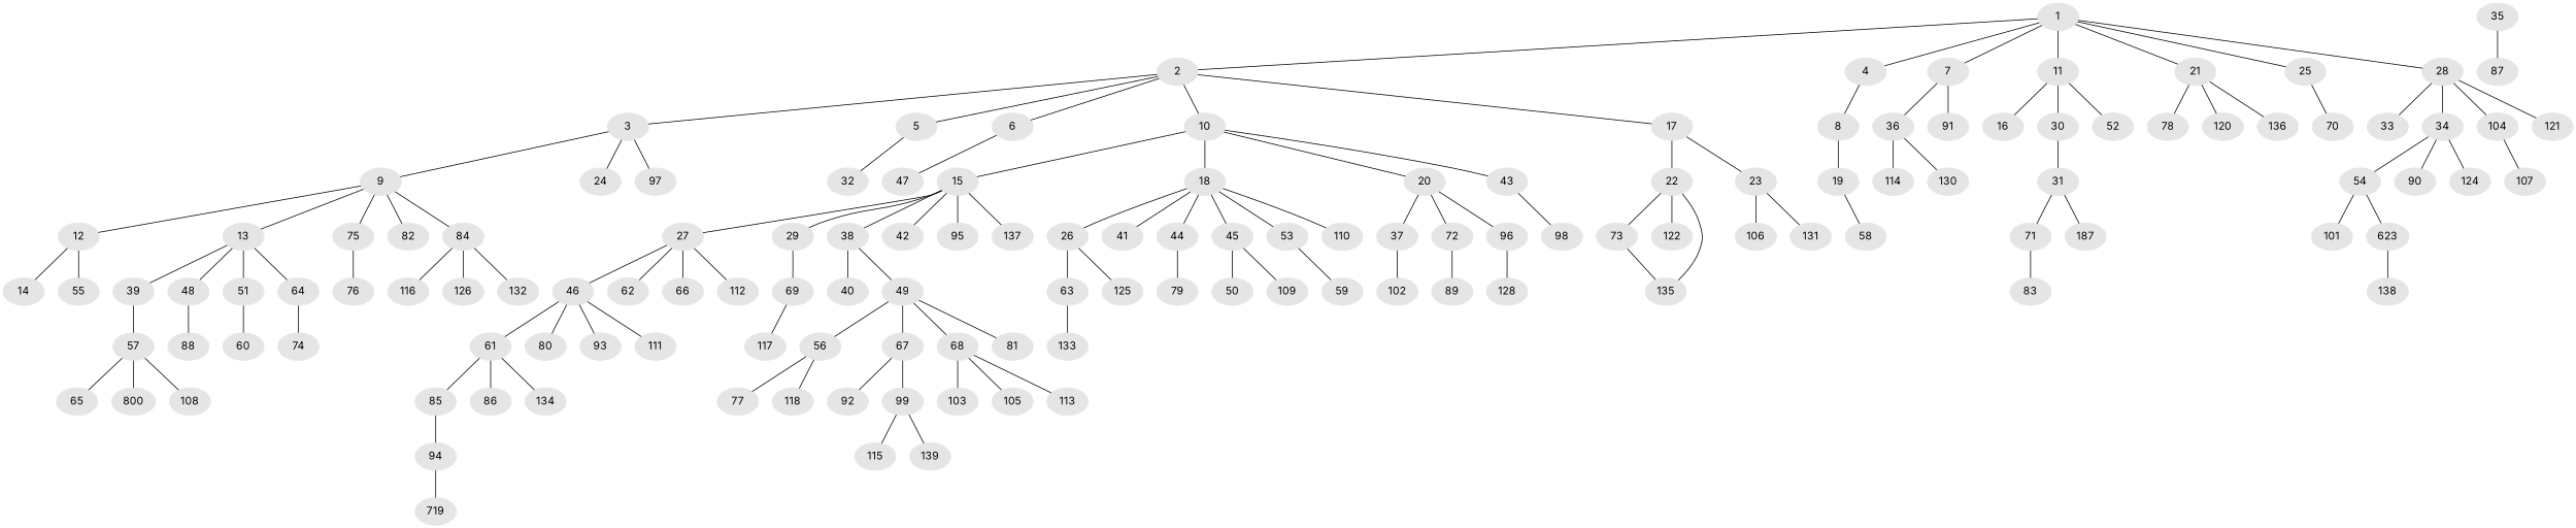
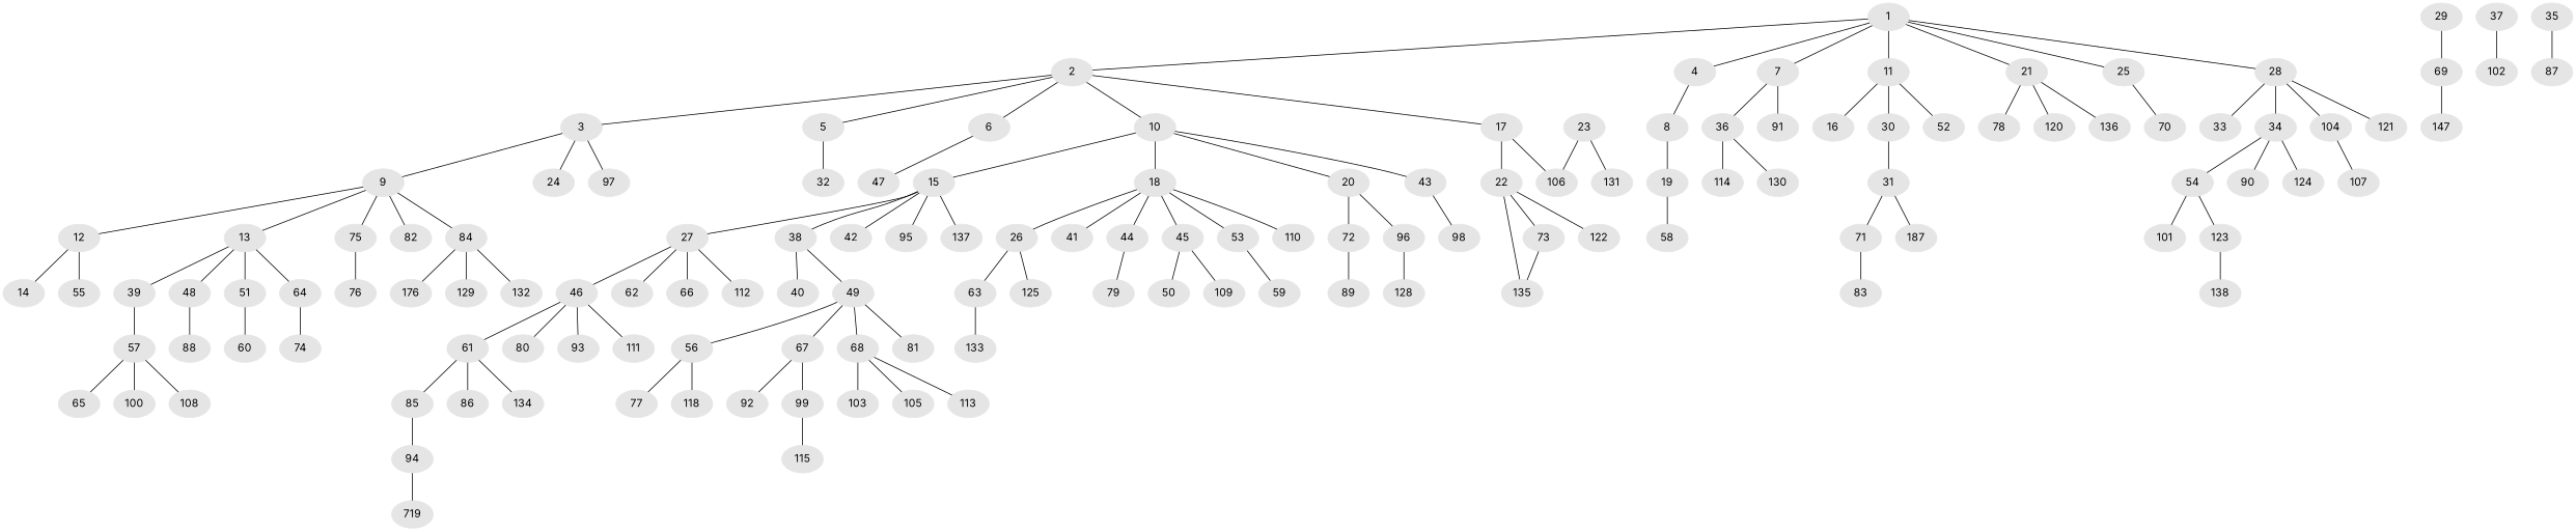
  graph {
    fontname=Inter
    node [color=gray90 fontname=Inter style=filled]
    edge [fontname=Inter]
    1
    2
    4
    7
    11
    21
    25
    28
    3
    5
    6
    10
    17
    8
    36
    91
    16
    30
    52
    78
    120
    136
    70
    33
    34
    104
    121
    9
    24
    97
    32
    47
    15
    18
    20
    43
    22
    23
    12
    13
    75
    82
    84
    19
    114
    130
    58
    14
    55
    39
    48
    51
    64
    76
-   116
-   129 [label=126]
+   116 [label=176]
+   129
    132
    27
    29
    38
    42
    95
    137
    26
    41
    44
    45
    53
    110
    37
    72
    96
    98
    31
    57
    88
    60
    74
    46
    62
    66
    112
    69
    40
    49
    73
    122
    135
    106
    131
    63
    125
    79
    50
    109
    59
    102
    89
    128
    35
    87
    133
    61
    80
    93
    111
    54
    90
    124
    107
-   117
+   117 [label=147]
    71
    n113 [label=187]
    83
    101
-   123 [label=623]
+   123
    56
    67
    68
    81
    65
-   100 [label=800]
+   100
    108
    85
    86
    134
    77
    118
    92
    99
    103
    105
    113
    138
    94
    115
-   139
    n138 [label=719]
    1 -- 2
    1 -- 4
    1 -- 7
    1 -- 11
    1 -- 21
    1 -- 25
    1 -- 28
    2 -- 3
    2 -- 5
    2 -- 6
    2 -- 10
    2 -- 17
    4 -- 8
    7 -- 36
    7 -- 91
    11 -- 16
    11 -- 30
    11 -- 52
    21 -- 78
    21 -- 120
    21 -- 136
    25 -- 70
    28 -- 33
    28 -- 34
    28 -- 104
    28 -- 121
    3 -- 9
    3 -- 24
    3 -- 97
    5 -- 32
    6 -- 47
    10 -- 15
    10 -- 18
    10 -- 20
    10 -- 43
    17 -- 22
-   17 -- 23
+   17 -- 106
    8 -- 19
    36 -- 114
    36 -- 130
    30 -- 31
    34 -- 54
    34 -- 90
    34 -- 124
    104 -- 107
    9 -- 12
    9 -- 13
    9 -- 75
    9 -- 82
    9 -- 84
    15 -- 27
-   15 -- 29
    15 -- 38
    15 -- 42
    15 -- 95
    15 -- 137
    18 -- 26
    18 -- 41
    18 -- 44
    18 -- 45
    18 -- 53
    18 -- 110
-   20 -- 37
    20 -- 72
    20 -- 96
    43 -- 98
    22 -- 73
    22 -- 122
    22 -- 135
    23 -- 106
    23 -- 131
    12 -- 14
    12 -- 55
    13 -- 39
    13 -- 48
    13 -- 51
    13 -- 64
    75 -- 76
    84 -- 116
    84 -- 129
    84 -- 132
    19 -- 58
    39 -- 57
    48 -- 88
    51 -- 60
    64 -- 74
    27 -- 46
    27 -- 62
    27 -- 66
    27 -- 112
    29 -- 69
    38 -- 40
    38 -- 49
    26 -- 63
    26 -- 125
    44 -- 79
    45 -- 50
    45 -- 109
    53 -- 59
    37 -- 102
    72 -- 89
    96 -- 128
    31 -- 71
    31 -- n113
    57 -- 65
    57 -- 100
    57 -- 108
    46 -- 61
    46 -- 80
    46 -- 93
    46 -- 111
    69 -- 117
    49 -- 56
    49 -- 67
    49 -- 68
    49 -- 81
    73 -- 135
    63 -- 133
    35 -- 87
    61 -- 85
    61 -- 86
    61 -- 134
    54 -- 101
    54 -- 123
    71 -- 83
    123 -- 138
    56 -- 77
    56 -- 118
    67 -- 92
    67 -- 99
    68 -- 103
    68 -- 105
    68 -- 113
    85 -- 94
    99 -- 115
-   99 -- 139
    94 -- n138
  }
